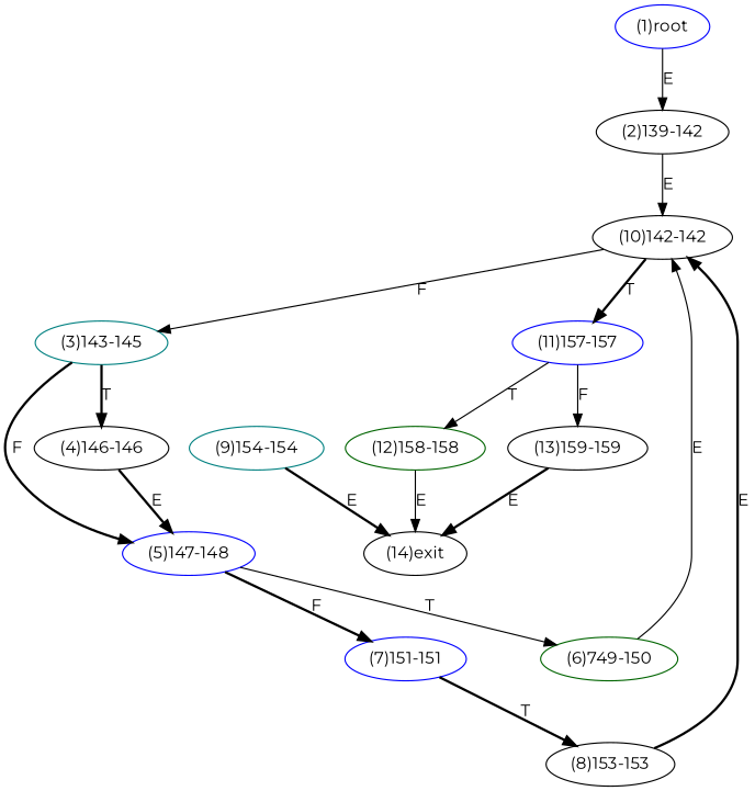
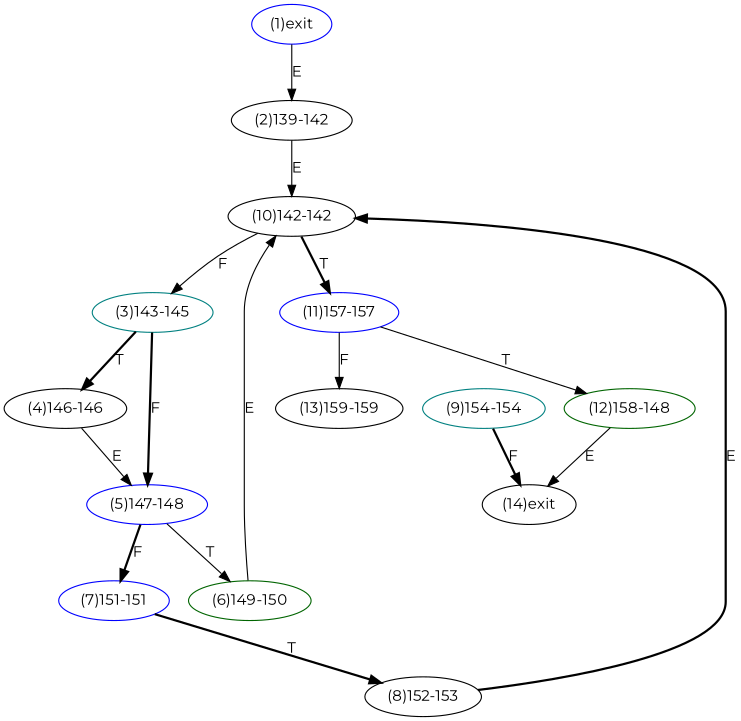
  digraph {
    fontname=Montserrat
    node [color=black fontname=Montserrat]
    edge [fontname=Montserrat style=solid]
-   n1 [color=blue label="(1)root"]
+   n1 [color=blue label="(1)exit"]
    n2 [label="(2)139-142"]
    n3 [label="(10)142-142"]
    n4 [color=teal label="(3)143-145"]
    n5 [color=blue label="(11)157-157"]
    n6 [label="(4)146-146"]
    n7 [color=blue label="(5)147-148"]
-   n8 [color=darkgreen label="(6)749-150"]
+   n8 [color=darkgreen label="(6)149-150"]
    n9 [color=blue label="(7)151-151"]
-   n10 [label="(8)153-153"]
+   n10 [label="(8)152-153"]
    n11 [color=teal label="(9)154-154"]
    n12 [label="(14)exit"]
-   n13 [color=darkgreen label="(12)158-158"]
+   n13 [color=darkgreen label="(12)158-148"]
    n14 [label="(13)159-159"]
    n1 -> n2 [label=E]
    n2 -> n3 [label=E]
    n3 -> n4 [label=F]
    n3 -> n5 [label=T style=bold]
    n4 -> n6 [label=T style=bold]
    n4 -> n7 [label=F style=bold]
    n5 -> n13 [label=T]
    n5 -> n14 [label=F]
-   n6 -> n7 [label=E style=bold]
+   n6 -> n7 [label=E]
    n7 -> n8 [label=T]
    n7 -> n9 [label=F style=bold]
    n8 -> n3 [label=E]
    n9 -> n10 [label=T style=bold]
    n10 -> n3 [label=E style=bold]
-   n11 -> n12 [label=E style=bold]
+   n11 -> n12 [label=F style=bold]
    n13 -> n12 [label=E]
-   n14 -> n12 [label=E style=bold]
  }
